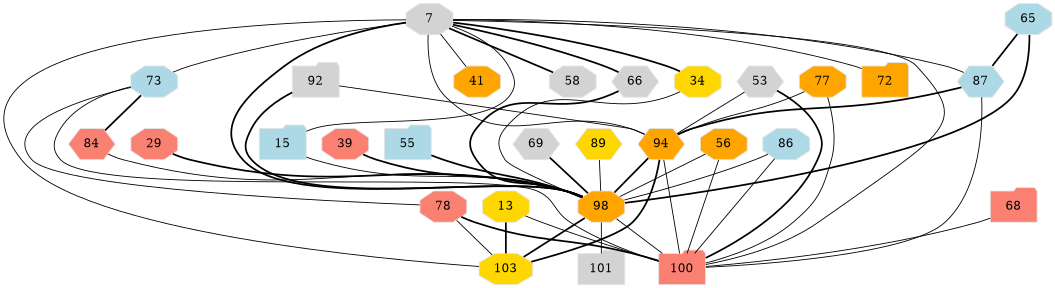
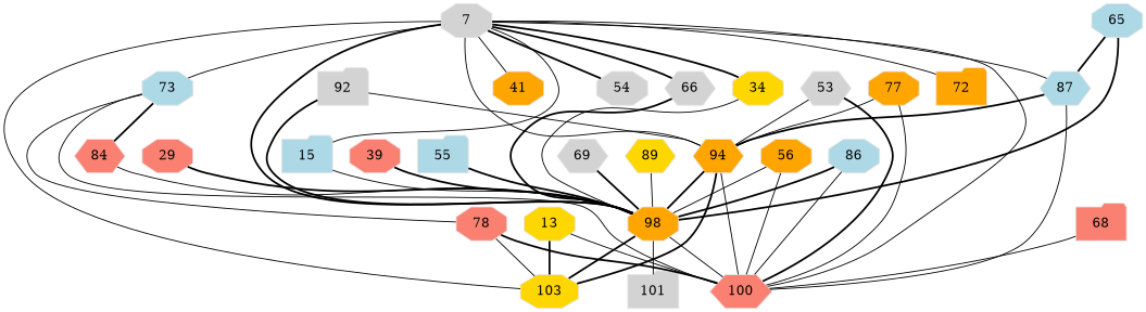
  graph {
    node [color=gray90 fillcolor=lightgrey shape=octagon style=filled]
    edge [style=solid]
    7 [super="+2+6"]
    15 [fillcolor=lightblue shape=folder]
    34 [fillcolor=gold]
    41 [fillcolor=orange]
-   58
+   58 [label=54]
    66 [shape=hexagon]
    72 [fillcolor=orange shape=folder]
    73 [fillcolor=lightblue super="+57+23+63"]
    87 [fillcolor=lightblue shape=hexagon super="+83+62"]
    94 [fillcolor=orange shape=hexagon super="+8+80"]
    98 [fillcolor=orange super="+45+60+19+43"]
-   100 [fillcolor=salmon shape=folder super="+14+35+31+99+75+93+48+52+95+96"]
+   100 [fillcolor=salmon shape=hexagon super="+14+35+31+99+75+93+48+52+95+96"]
    103 [fillcolor=gold super="+12+85+97"]
    78 [fillcolor=salmon super="+71"]
    84 [fillcolor=salmon shape=hexagon]
    101 [shape=folder]
    13 [fillcolor=gold]
    29 [fillcolor=salmon super="+27"]
    39 [fillcolor=salmon]
    53 [shape=hexagon]
    55 [fillcolor=lightblue shape=folder]
    56 [fillcolor=orange]
    65 [fillcolor=lightblue super="+26"]
    68 [fillcolor=salmon shape=folder]
    69 [shape=hexagon]
    77 [fillcolor=orange]
    86 [fillcolor=lightblue]
    89 [fillcolor=gold shape=hexagon]
    92 [shape=folder]
    7 -- 15
    7 -- 34 [style=bold]
    7 -- 41 [weight=2]
    7 -- 58 [style=bold weight=2]
    7 -- 66 [style=bold]
    7 -- 72 [weight=2]
    7 -- 73 [weight=8]
    7 -- 87
    7 -- 94 [weight=13]
    7 -- 98 [style=bold weight=10]
    7 -- 100 [weight=18]
    7 -- 103 [weight=4]
    15 -- 98
    34 -- 98
    66 -- 98 [style=bold]
    73 -- 100
    73 -- 78
    73 -- 84 [style=bold]
    87 -- 94 [style=bold weight=2]
    87 -- 100
    94 -- 98 [style=bold weight=5]
    94 -- 100 [weight=5]
    94 -- 103 [style=bold weight=2]
    98 -- 100 [weight=24]
    98 -- 103 [style=bold weight=4]
    98 -- 101 [weight=2]
    78 -- 100 [style=bold]
    78 -- 103 [weight=2]
    84 -- 98
    13 -- 100 [weight=2]
    13 -- 103 [style=bold]
    29 -- 98 [style=bold weight=2]
    39 -- 98 [style=bold]
    53 -- 94
    53 -- 100 [style=bold]
    55 -- 98 [style=bold weight=2]
    56 -- 98
    56 -- 100
    65 -- 87 [style=bold]
    65 -- 98 [style=bold weight=3]
    68 -- 100 [weight=2]
    69 -- 98 [style=bold]
    77 -- 94
    77 -- 100
-   86 -- 98
+   86 -- 98 [style=bold]
    86 -- 100
    89 -- 98 [weight=2]
    92 -- 94
    92 -- 98 [style=bold]
  }
